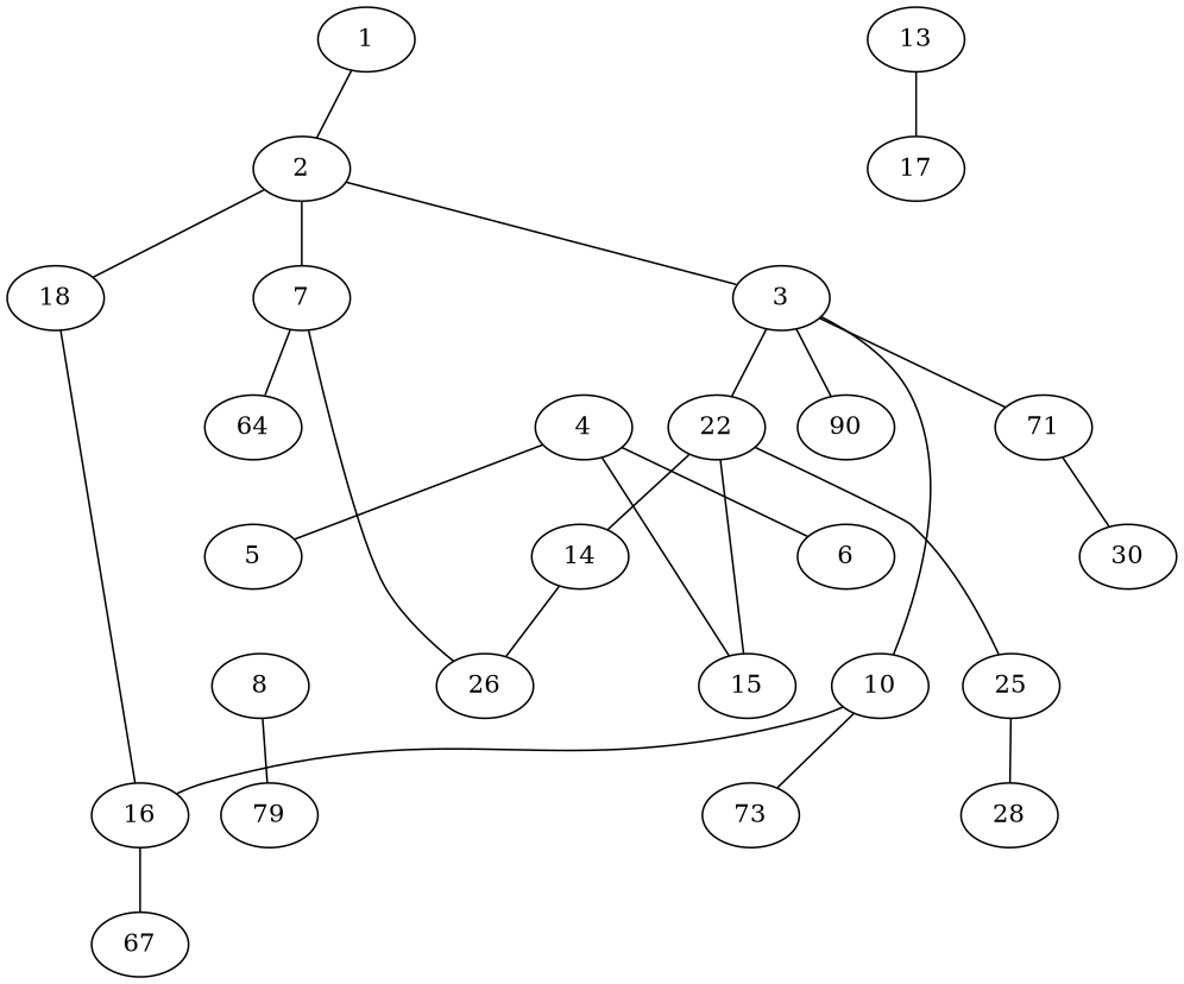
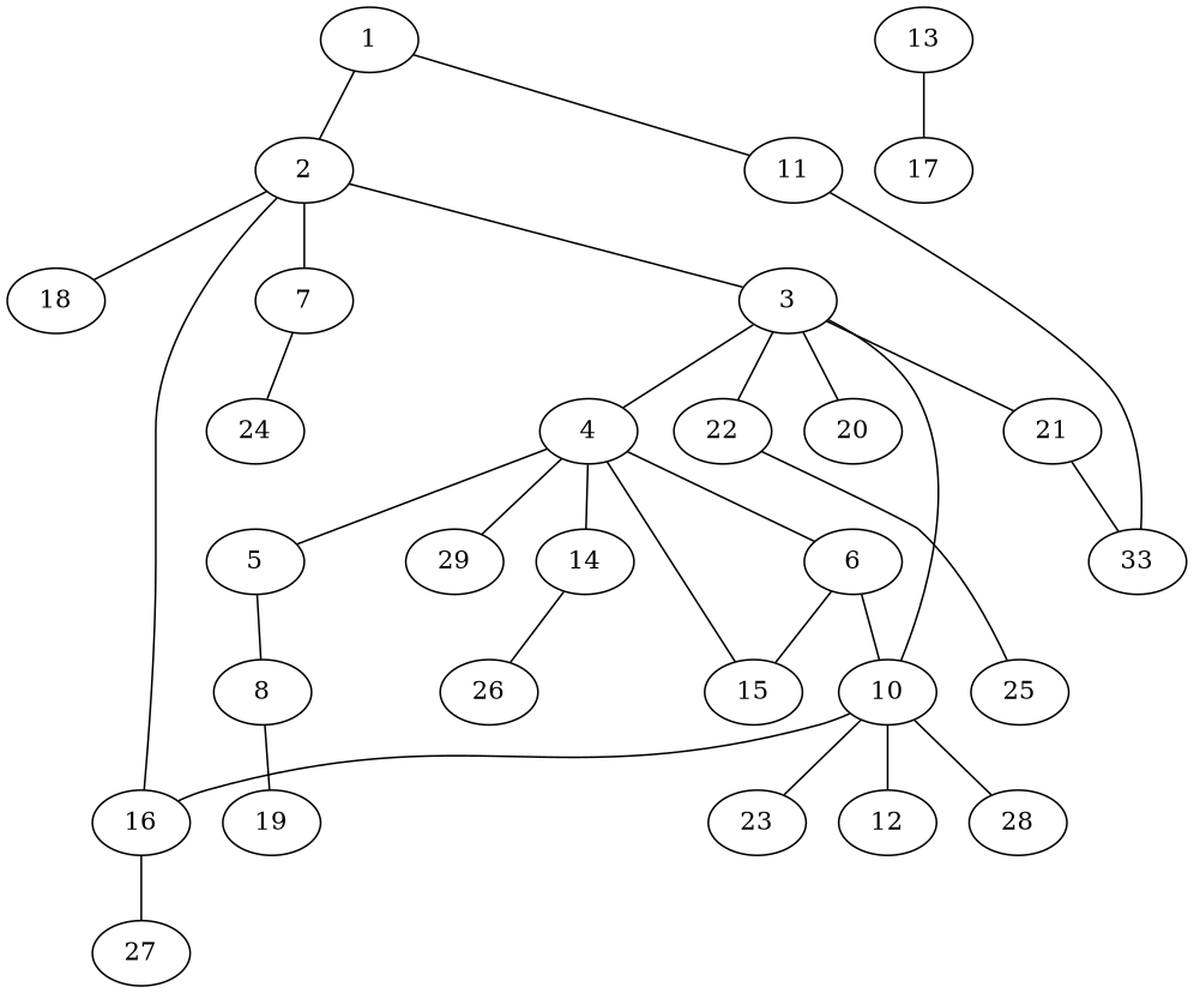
  graph {
    1
    2
+   11
    3
    7
    16
    18
-   30
+   30 [label=33]
    4
    10
-   20 [label=90]
-   21 [label=71]
+   20
+   21
    22
-   24 [label=64]
+   24
    26
-   27 [label=67]
+   27
    5
    6
    14
    15
-   23 [label=73]
+   29
+   12
+   23
    28
    25
    8
    13
    17
-   19 [label=79]
+   19
    1 -- 2
+   1 -- 11
    2 -- 3
    2 -- 7
-   18 -- 16
+   2 -- 16
    2 -- 18
+   11 -- 30
+   3 -- 4
    3 -- 10
    3 -- 20
    3 -- 21
    3 -- 22
    7 -- 24
-   7 -- 26
    16 -- 27
    4 -- 5
    4 -- 6
-   22 -- 14
+   4 -- 14
    4 -- 15
+   4 -- 29
    10 -- 16
+   10 -- 12
    10 -- 23
-   25 -- 28
+   10 -- 28
    21 -- 30
    22 -- 25
-   22 -- 15
+   5 -- 8
+   6 -- 10
+   6 -- 15
    14 -- 26
    8 -- 19
    13 -- 17
  }
